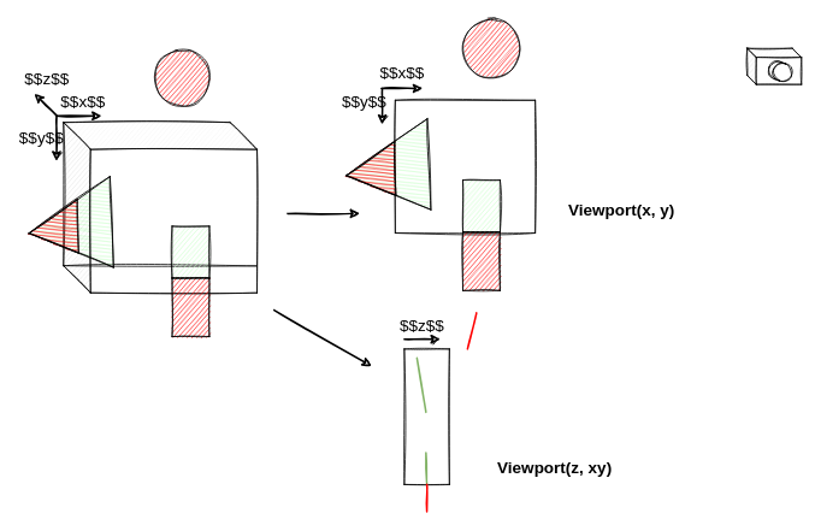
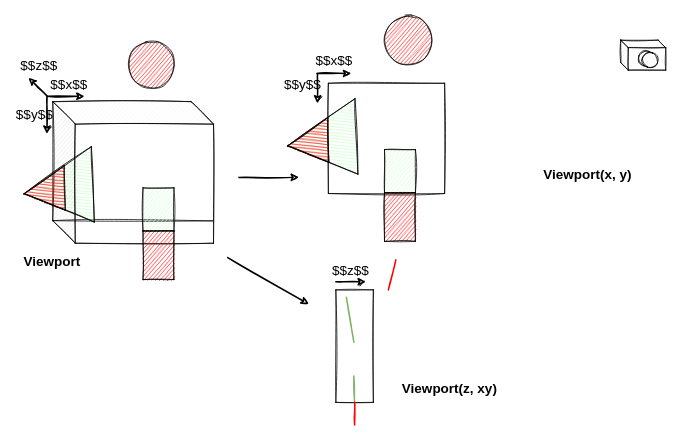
  <mxCell id="0" />
  <mxCell id="1" parent="0" />
  <mxCell id="2" value="" style="endArrow=none;html=1;rounded=0;fontSize=18;strokeWidth=1;exitX=0;exitY=0;exitDx=0;exitDy=158.718;exitPerimeter=0;sketch=1;" parent="1" source="7" edge="1"><mxGeometry width="50" height="50" relative="1" as="geometry"><mxPoint x="218.057" y="331.974" as="sourcePoint" /><mxPoint x="283.49" y="294" as="targetPoint" /></mxGeometry></mxCell>
  <mxCell id="3" value="" style="shape=cube;whiteSpace=wrap;html=1;boundedLbl=1;backgroundOutline=1;darkOpacity=0.05;darkOpacity2=0.1;size=10;rounded=0;sketch=1;" parent="1" vertex="1"><mxGeometry x="827" y="53" width="60" height="40" as="geometry" /></mxCell>
  <mxCell id="4" value="" style="shape=cylinder3;whiteSpace=wrap;html=1;boundedLbl=1;backgroundOutline=1;size=10.495;rotation=110;rounded=0;sketch=1;" parent="1" vertex="1"><mxGeometry x="853.54" y="65.42" width="20.1" height="26.37" as="geometry" /></mxCell>
  <mxCell id="5" value="" style="ellipse;whiteSpace=wrap;html=1;aspect=fixed;fontSize=18;fillColor=#FF0000;sketch=1;" parent="1" vertex="1"><mxGeometry x="168.586" y="53" width="65.385" height="65.385" as="geometry" /></mxCell>
  <mxCell id="6" value="" style="triangle;whiteSpace=wrap;html=1;fontSize=18;fillColor=#CCFFCC;rotation=55;sketch=1;" parent="1" vertex="1"><mxGeometry x="58.47" y="206.44" width="84.62" height="108.96" as="geometry" /></mxCell>
  <mxCell id="7" value="" style="shape=cube;whiteSpace=wrap;html=1;boundedLbl=1;backgroundOutline=1;darkOpacity=0.05;darkOpacity2=0.1;fillColor=none;size=30;sketch=1;" parent="1" vertex="1"><mxGeometry x="69.643" y="135.051" width="214.376" height="188.718" as="geometry" /></mxCell>
  <mxCell id="8" value="" style="triangle;whiteSpace=wrap;html=1;fontSize=18;fillColor=#FF0000;rotation=55;sketch=1;" parent="1" vertex="1"><mxGeometry x="47.495" y="226.552" width="49.471" height="65.641" as="geometry" /></mxCell>
  <mxCell id="9" value="" style="rounded=0;whiteSpace=wrap;html=1;fontSize=18;fillColor=none;sketch=1;" parent="1" vertex="1"><mxGeometry x="437.15" y="110.53" width="155.02" height="147" as="geometry" /></mxCell>
  <mxCell id="10" value="" style="rounded=0;whiteSpace=wrap;html=1;fontSize=18;fillColor=none;sketch=1;" parent="1" vertex="1"><mxGeometry x="447.15" y="386" width="50" height="150" as="geometry" /></mxCell>
  <mxCell id="11" value="" style="endArrow=none;html=1;rounded=0;fontSize=18;strokeWidth=2;fillColor=#d5e8d4;strokeColor=#82b366;sketch=1;" parent="1" edge="1"><mxGeometry width="50" height="50" relative="1" as="geometry"><mxPoint x="471.15" y="456" as="sourcePoint" /><mxPoint x="461.15" y="396" as="targetPoint" /></mxGeometry></mxCell>
  <mxCell id="12" value="" style="endArrow=none;html=1;rounded=0;fontSize=18;strokeWidth=2;fillColor=#d5e8d4;strokeColor=#82b366;exitX=0.5;exitY=1;exitDx=0;exitDy=0;sketch=1;" parent="1" source="10" edge="1"><mxGeometry width="50" height="50" relative="1" as="geometry"><mxPoint x="481.15" y="561" as="sourcePoint" /><mxPoint x="471.15" y="501" as="targetPoint" /></mxGeometry></mxCell>
  <mxCell id="13" value="" style="endArrow=none;html=1;rounded=0;fontSize=18;strokeWidth=2;exitX=0.5;exitY=1;exitDx=0;exitDy=0;strokeColor=#FF0000;sketch=1;" parent="1" source="10" edge="1"><mxGeometry width="50" height="50" relative="1" as="geometry"><mxPoint x="407.15" y="396" as="sourcePoint" /><mxPoint x="472.15" y="566" as="targetPoint" /></mxGeometry></mxCell>
  <mxCell id="14" value="" style="endArrow=none;html=1;rounded=0;fontSize=18;strokeWidth=2;strokeColor=#FF0000;sketch=1;" parent="1" edge="1"><mxGeometry width="50" height="50" relative="1" as="geometry"><mxPoint x="517.15" y="386" as="sourcePoint" /><mxPoint x="527.15" y="346" as="targetPoint" /></mxGeometry></mxCell>
  <mxCell id="15" value="" style="triangle;whiteSpace=wrap;html=1;fontSize=18;fillColor=#CCFFCC;rotation=55;sketch=1;" parent="1" vertex="1"><mxGeometry x="409.98" y="142.53" width="84.62" height="108.96" as="geometry" /></mxCell>
  <mxCell id="16" value="" style="triangle;whiteSpace=wrap;html=1;fontSize=18;fillColor=#FF0000;rotation=55;sketch=1;" parent="1" vertex="1"><mxGeometry x="399.005" y="162.642" width="49.471" height="65.641" as="geometry" /></mxCell>
  <mxCell id="17" value="" style="ellipse;whiteSpace=wrap;html=1;aspect=fixed;fontSize=18;fillColor=#FF0000;sketch=1;" parent="1" vertex="1"><mxGeometry x="511.006" y="20.53" width="65.385" height="65.385" as="geometry" /></mxCell>
  <mxCell id="18" value="" style="endArrow=classic;html=1;rounded=0;fontSize=18;strokeColor=#000000;strokeWidth=2;sketch=1;" parent="1" edge="1"><mxGeometry width="50" height="50" relative="1" as="geometry"><mxPoint x="421.88" y="97.42" as="sourcePoint" /><mxPoint x="467.6" y="97.42" as="targetPoint" /></mxGeometry></mxCell>
  <mxCell id="19" value="" style="endArrow=classic;html=1;rounded=0;fontSize=18;strokeColor=#000000;strokeWidth=2;sketch=1;" parent="1" edge="1"><mxGeometry width="50" height="50" relative="1" as="geometry"><mxPoint x="422.74" y="97.42" as="sourcePoint" /><mxPoint x="422.74" y="137.42" as="targetPoint" /></mxGeometry></mxCell>
  <mxCell id="20" value="$$x$$" style="text;html=1;strokeColor=none;fillColor=none;align=center;verticalAlign=middle;whiteSpace=wrap;rounded=0;fontSize=18;sketch=1;" parent="1" vertex="1"><mxGeometry x="414.74" y="65.42" width="60" height="30" as="geometry" /></mxCell>
  <mxCell id="21" value="$$y$$" style="text;html=1;strokeColor=none;fillColor=none;align=center;verticalAlign=middle;whiteSpace=wrap;rounded=0;fontSize=18;sketch=1;" parent="1" vertex="1"><mxGeometry x="372.74" y="97.42" width="60" height="30" as="geometry" /></mxCell>
  <mxCell id="22" value="" style="endArrow=classic;html=1;rounded=0;fontSize=18;strokeColor=#000000;strokeWidth=2;sketch=1;" parent="1" edge="1"><mxGeometry width="50" height="50" relative="1" as="geometry"><mxPoint x="447.15" y="375.17" as="sourcePoint" /><mxPoint x="487.15" y="375.17" as="targetPoint" /></mxGeometry></mxCell>
  <mxCell id="23" value="$$z$$" style="text;html=1;strokeColor=none;fillColor=none;align=center;verticalAlign=middle;whiteSpace=wrap;rounded=0;fontSize=18;sketch=1;" parent="1" vertex="1"><mxGeometry x="437.15" y="346" width="60" height="30" as="geometry" /></mxCell>
  <mxCell id="24" value="" style="endArrow=classic;html=1;rounded=0;fontSize=18;strokeColor=#000000;strokeWidth=2;sketch=1;" parent="1" edge="1"><mxGeometry width="50" height="50" relative="1" as="geometry"><mxPoint x="318" y="236" as="sourcePoint" /><mxPoint x="398" y="236" as="targetPoint" /></mxGeometry></mxCell>
  <mxCell id="25" value="" style="endArrow=classic;html=1;rounded=0;fontSize=18;strokeColor=#000000;strokeWidth=2;sketch=1;" parent="1" edge="1"><mxGeometry width="50" height="50" relative="1" as="geometry"><mxPoint x="303" y="343" as="sourcePoint" /><mxPoint x="411" y="405" as="targetPoint" /></mxGeometry></mxCell>
+ <mxCell id="26" value="Viewport" style="text;html=1;strokeColor=none;fillColor=none;align=center;verticalAlign=middle;whiteSpace=wrap;rounded=0;fontSize=18;fontStyle=1;sketch=1;" parent="1" vertex="1"><mxGeometry x="38.73" y="334" width="60" height="30" as="geometry" /></mxCell>
  <mxCell id="27" value="" style="group;sketch=1;" parent="1" vertex="1" connectable="0"><mxGeometry x="20.999" y="75.001" width="95.47" height="102.929" as="geometry" /></mxCell>
  <mxCell id="28" value="" style="endArrow=classic;html=1;rounded=0;strokeWidth=2;sketch=1;" parent="27" edge="1"><mxGeometry width="50" height="50" relative="1" as="geometry"><mxPoint x="41.205" y="52.751" as="sourcePoint" /><mxPoint x="16.47" y="28.135" as="targetPoint" /></mxGeometry></mxCell>
  <mxCell id="29" value="" style="endArrow=classic;html=1;rounded=0;strokeWidth=2;sketch=1;" parent="27" edge="1"><mxGeometry width="50" height="50" relative="1" as="geometry"><mxPoint x="41.205" y="52.751" as="sourcePoint" /><mxPoint x="91.001" y="52.929" as="targetPoint" /></mxGeometry></mxCell>
  <mxCell id="30" value="" style="endArrow=classic;html=1;rounded=0;strokeWidth=2;sketch=1;" parent="27" edge="1"><mxGeometry width="50" height="50" relative="1" as="geometry"><mxPoint x="41.205" y="52.751" as="sourcePoint" /><mxPoint x="41.001" y="102.929" as="targetPoint" /></mxGeometry></mxCell>
  <mxCell id="31" value="$$x$$" style="text;html=1;strokeColor=none;fillColor=none;align=center;verticalAlign=middle;whiteSpace=wrap;rounded=0;fontSize=18;sketch=1;" parent="27" vertex="1"><mxGeometry x="45.998" y="24.62" width="49.471" height="24.615" as="geometry" /></mxCell>
  <mxCell id="32" value="$$z$$" style="text;html=1;strokeColor=none;fillColor=none;align=center;verticalAlign=middle;whiteSpace=wrap;rounded=0;fontSize=18;sketch=1;" parent="27" vertex="1"><mxGeometry x="6.0" width="49.471" height="24.615" as="geometry" /></mxCell>
  <mxCell id="33" value="$$y$$" style="text;html=1;strokeColor=none;fillColor=none;align=center;verticalAlign=middle;whiteSpace=wrap;rounded=0;fontSize=18;sketch=1;" parent="27" vertex="1"><mxGeometry y="64.461" width="49.471" height="24.615" as="geometry" /></mxCell>
- <mxCell id="34" value="Viewport(x, y)" style="text;html=1;strokeColor=none;fillColor=none;align=center;verticalAlign=middle;whiteSpace=wrap;rounded=0;fontSize=18;fontStyle=1;sketch=1;" parent="1" vertex="1"><mxGeometry x="622.72" y="218" width="130.28" height="30" as="geometry" /></mxCell>
- <mxCell id="35" value="Viewport(z, xy)" style="text;html=1;strokeColor=none;fillColor=none;align=center;verticalAlign=middle;whiteSpace=wrap;rounded=0;fontSize=18;fontStyle=1;sketch=1;" parent="1" vertex="1"><mxGeometry x="549" y="503" width="130.28" height="30" as="geometry" /></mxCell>
+ <mxCell id="34" value="Viewport(x, y)" style="text;html=1;strokeColor=none;fillColor=none;align=center;verticalAlign=middle;whiteSpace=wrap;rounded=0;fontSize=18;fontStyle=1;sketch=1;" parent="1" vertex="1"><mxGeometry x="717.72" y="218" width="130.28" height="30" as="geometry" /></mxCell>
+ <mxCell id="35" value="Viewport(z, xy)" style="text;html=1;strokeColor=none;fillColor=none;align=center;verticalAlign=middle;whiteSpace=wrap;rounded=0;fontSize=18;fontStyle=1;sketch=1;" parent="1" vertex="1"><mxGeometry x="534" y="503" width="130.28" height="30" as="geometry" /></mxCell>
  <mxCell id="36" value="" style="group" parent="1" vertex="1" connectable="0"><mxGeometry x="512" y="198.998" width="41.23" height="122.302" as="geometry" /></mxCell>
  <mxCell id="37" value="" style="rounded=0;whiteSpace=wrap;html=1;fontSize=18;fillColor=#FF0000;sketch=1;" parent="36" vertex="1"><mxGeometry y="57.432" width="41.23" height="64.87" as="geometry" /></mxCell>
  <mxCell id="38" value="" style="rounded=0;whiteSpace=wrap;html=1;fontSize=18;fillColor=#CCFFCC;sketch=1;" parent="36" vertex="1"><mxGeometry x="0.004" width="41.226" height="57.436" as="geometry" /></mxCell>
  <mxCell id="39" value="" style="group" parent="1" vertex="1" connectable="0"><mxGeometry x="190" y="249.998" width="41.23" height="122.302" as="geometry" /></mxCell>
  <mxCell id="40" value="" style="rounded=0;whiteSpace=wrap;html=1;fontSize=18;fillColor=#FF0000;sketch=1;" parent="39" vertex="1"><mxGeometry y="57.432" width="41.23" height="64.87" as="geometry" /></mxCell>
  <mxCell id="41" value="" style="rounded=0;whiteSpace=wrap;html=1;fontSize=18;fillColor=#CCFFCC;sketch=1;" parent="39" vertex="1"><mxGeometry x="0.004" width="41.226" height="57.436" as="geometry" /></mxCell>
